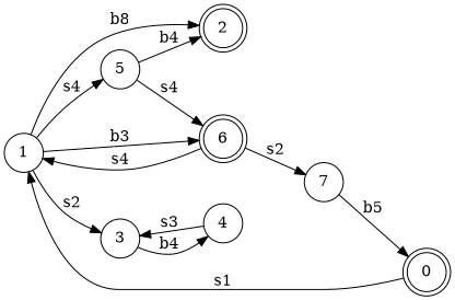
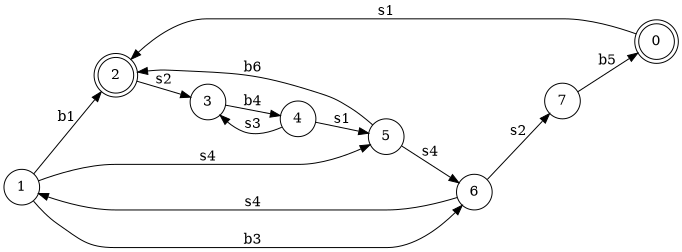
  digraph {
    rankdir=LR
    node [shape=circle]
    1
    0 [shape=doublecircle]
    2 [shape=doublecircle]
-   6 [shape=doublecircle]
+   6
    5
    7
    3
    4
-   1 -> 2 [label=b8]
+   1 -> 2 [label=b1]
    1 -> 6 [label=b3]
    1 -> 5 [label=s4]
-   0 -> 1 [label=s1]
-   1 -> 3 [label=s2]
+   0 -> 2 [label=s1]
+   2 -> 3 [label=s2]
    6 -> 1 [label=s4]
    6 -> 7 [label=s2]
-   5 -> 2 [label=b4]
+   5 -> 2 [label=b6]
    5 -> 6 [label=s4]
    7 -> 0 [label=b5]
    3 -> 4 [label=b4]
+   4 -> 5 [label=s1]
    4 -> 3 [label=s3]
  }
